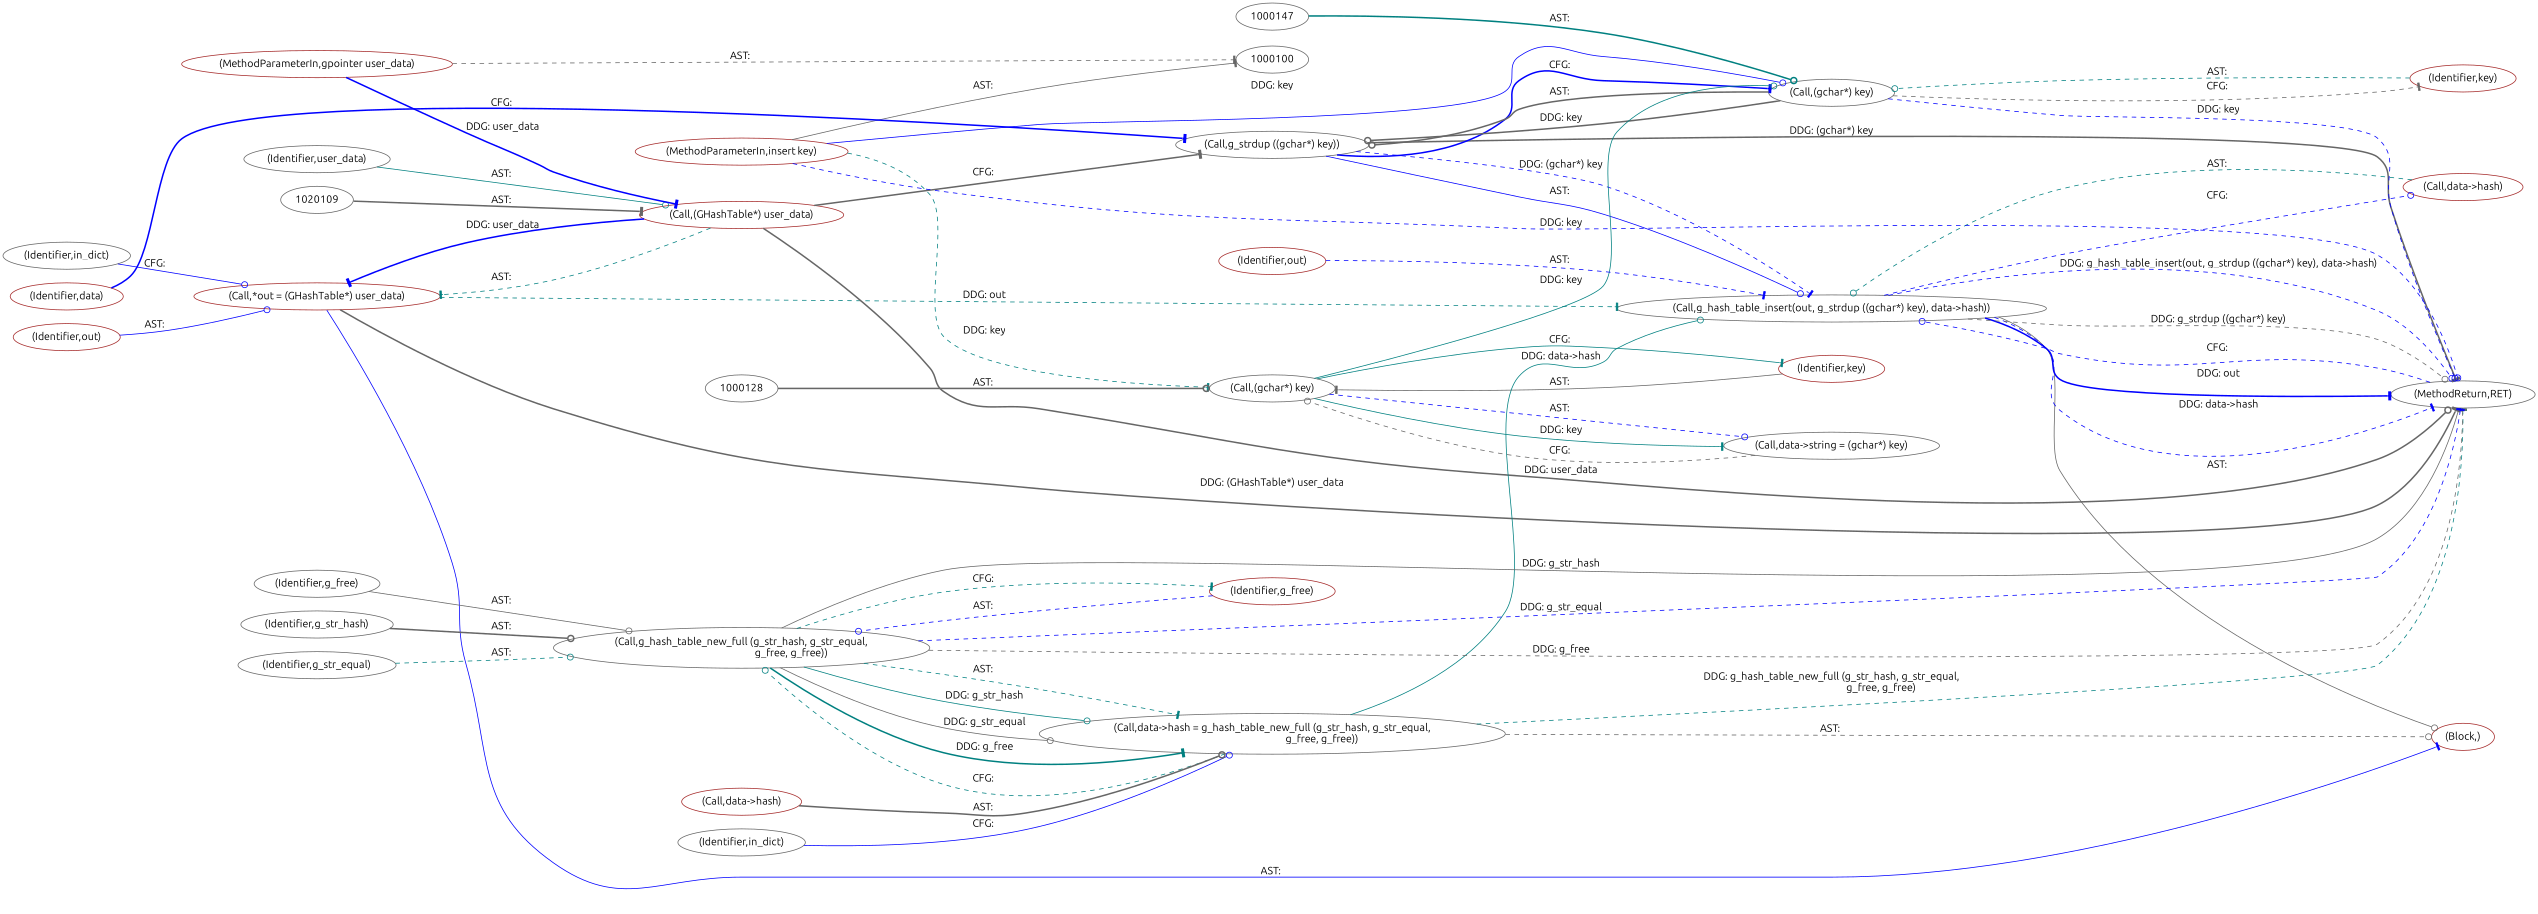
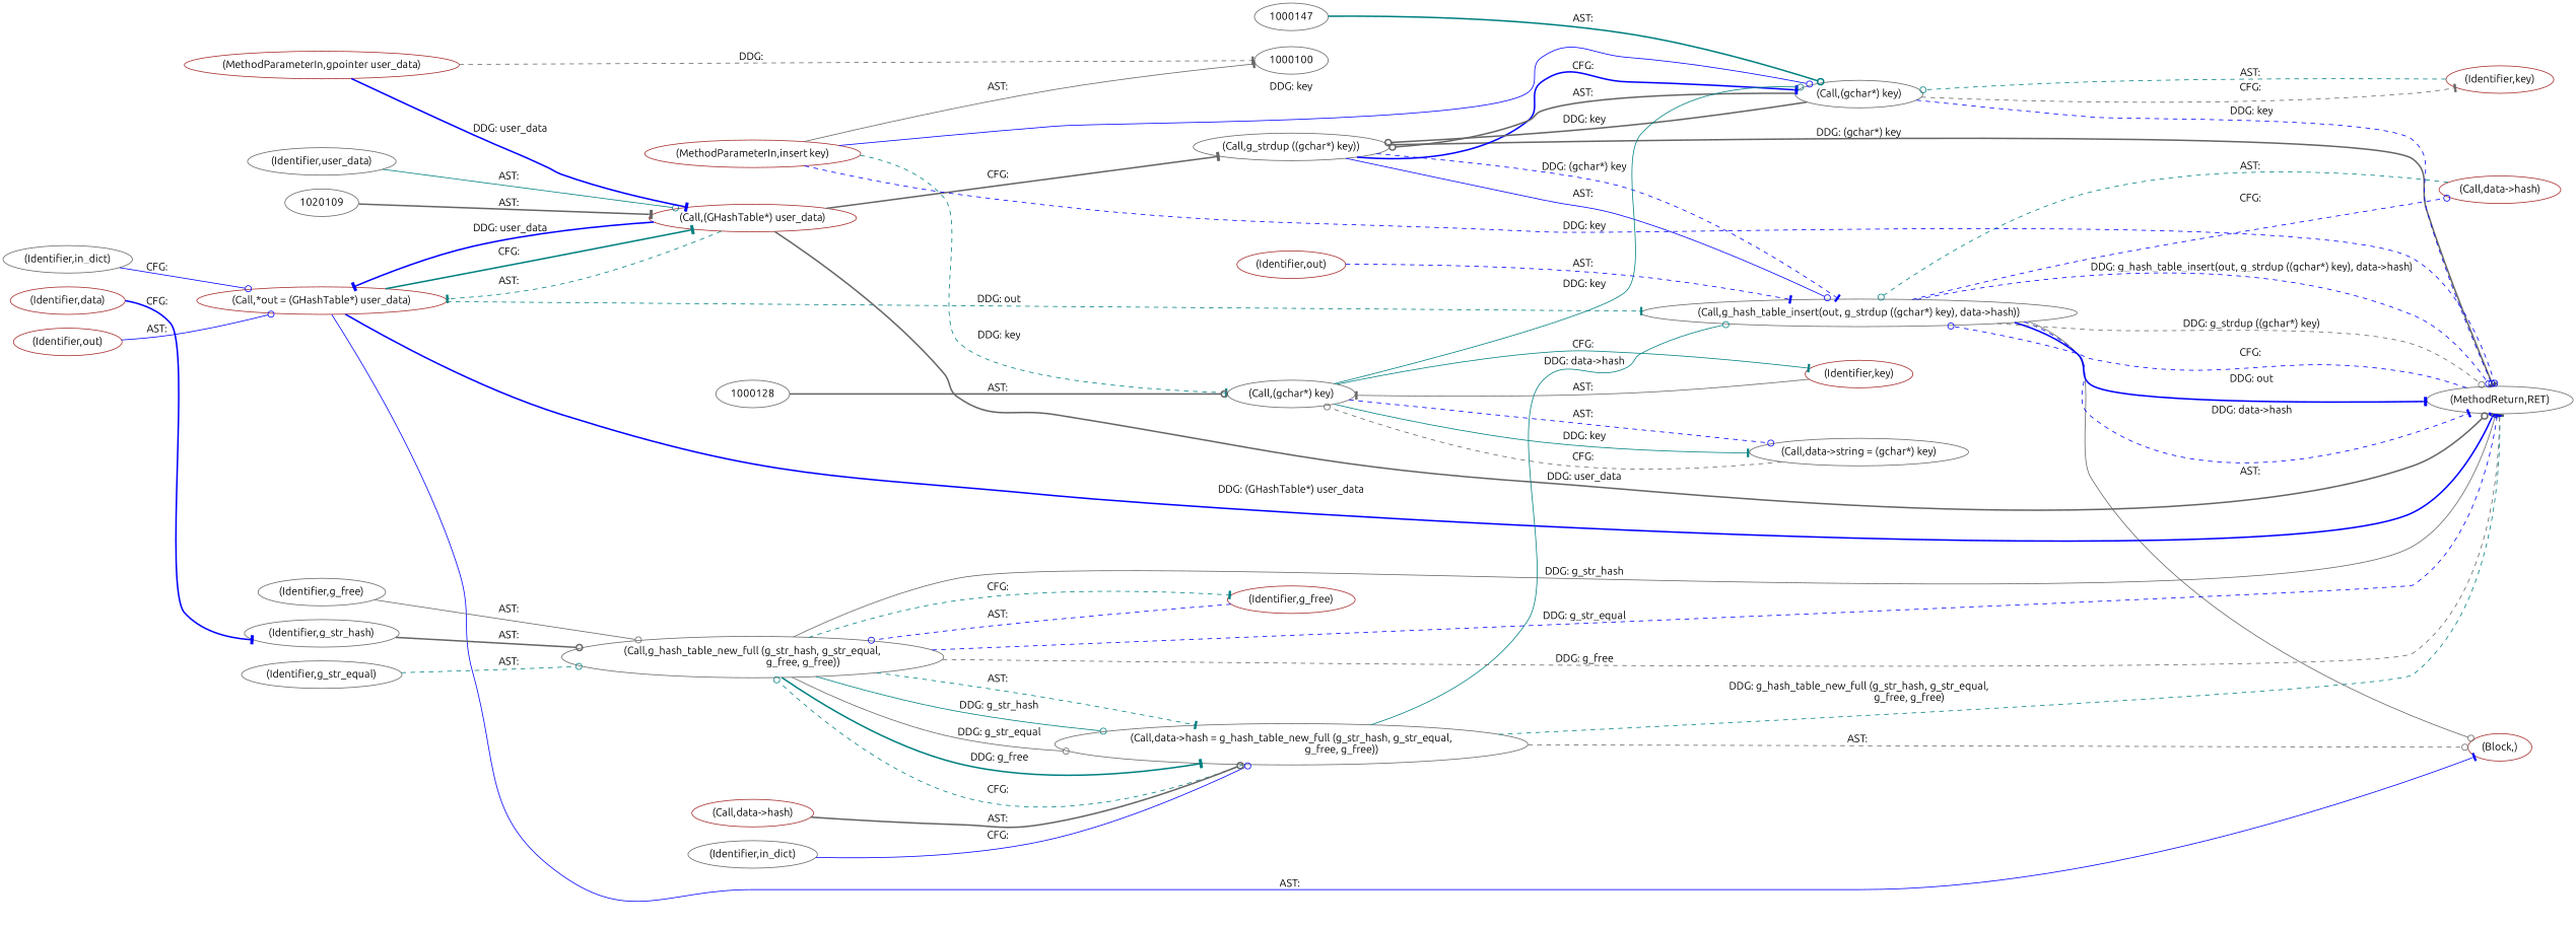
  digraph {
    fontname=Ubuntu
    rankdir=LR
    node [color=gray40 fontname=Ubuntu]
    edge [arrowhead=odot color=gray40 fontname=Ubuntu style=dashed]
    n1 [label="(Call,g_hash_table_insert(out, g_strdup ((gchar*) key), data->hash))"]
    n2 [color=brown label="(Block,)"]
    n3 [color=brown label="(Call,data->hash)"]
    n4 [label="(MethodReturn,RET)"]
    n5 [color=brown label="(Call,*out = (GHashTable*) user_data)"]
    n6 [color=brown label="(Call,(GHashTable*) user_data)"]
    n7 [label="(Call,g_strdup ((gchar*) key))"]
    n8 [label="(Identifier,user_data)"]
    n9 [color=brown label="(MethodParameterIn,gpointer user_data)"]
    1000100
    n11 [label="(Call,(gchar*) key)"]
    n12 [color=brown label="(Identifier,key)"]
    n13 [label="(Call,(gchar*) key)"]
    n14 [color=brown label="(Identifier,key)"]
    n15 [label="(Call,data->string = (gchar*) key)"]
    n16 [color=brown label="(MethodParameterIn,insert key)"]
    n17 [label="(Call,data->hash = g_hash_table_new_full (g_str_hash, g_str_equal,\n                                            g_free, g_free))"]
    n18 [label="(Call,g_hash_table_new_full (g_str_hash, g_str_equal,\n                                            g_free, g_free))"]
    n19 [color=brown label="(Identifier,g_free)"]
    n20 [label="(Identifier,g_free)"]
    n21 [label="(Identifier,in_dict)"]
    n22 [label="(Identifier,in_dict)"]
    n23 [label="(Identifier,g_str_equal)"]
    n24 [label="(Identifier,g_str_hash)"]
    n25 [color=brown label="(Call,data->hash)"]
    n26 [color=brown label="(Identifier,out)"]
    n27 [color=brown label="(Identifier,data)"]
    n28 [color=brown label="(Identifier,out)"]
    n29 [label=1020109]
    1000147
    1000128
    n1 -> n2 [label="AST: " style=solid]
    n1 -> n3 [color=blue label="CFG: "]
    n1 -> n4 [arrowhead=tee color=blue label="DDG: out" style=bold]
    n1 -> n4 [arrowhead=tee color=blue label="DDG: data->hash"]
    n1 -> n4 [color=blue label="DDG: g_hash_table_insert(out, g_strdup ((gchar*) key), data->hash)"]
    n1 -> n4 [label="DDG: g_strdup ((gchar*) key)"]
    n3 -> n1 [color=teal label="AST: "]
    n4 -> n1 [color=blue label="CFG: "]
    n5 -> n1 [arrowhead=tee color=teal label="DDG: out"]
    n5 -> n2 [arrowhead=tee color=blue label="AST: " style=solid]
-   n5 -> n4 [arrowhead=tee label="DDG: (GHashTable*) user_data" style=bold]
+   n5 -> n4 [arrowhead=tee color=blue label="DDG: (GHashTable*) user_data" style=bold]
+   n5 -> n6 [arrowhead=tee color=teal label="CFG: " style=bold]
    n6 -> n4 [label="DDG: user_data" style=bold]
    n6 -> n5 [arrowhead=tee color=teal label="AST: "]
    n6 -> n5 [arrowhead=tee color=blue label="DDG: user_data" style=bold]
    n6 -> n7 [arrowhead=tee label="CFG: " style=bold]
    n7 -> n1 [color=blue label="AST: " style=solid]
    n7 -> n1 [arrowhead=tee color=blue label="DDG: (gchar*) key"]
    n7 -> n4 [arrowhead=tee label="DDG: (gchar*) key" style=bold]
    n7 -> n11 [arrowhead=tee color=blue label="CFG: " style=bold]
    n8 -> n6 [color=teal label="AST: " style=solid]
    n9 -> n6 [arrowhead=tee color=blue label="DDG: user_data" style=bold]
-   n9 -> 1000100 [arrowhead=tee label="AST: "]
+   n9 -> 1000100 [arrowhead=tee label="DDG: "]
    n11 -> n4 [color=blue label="DDG: key"]
    n11 -> n7 [label="AST: " style=bold]
    n11 -> n7 [label="DDG: key" style=bold]
    n11 -> n12 [arrowhead=tee label="CFG: "]
    n12 -> n11 [color=teal label="AST: "]
    n13 -> n11 [color=teal label="DDG: key" style=solid]
    n13 -> n14 [arrowhead=tee color=teal label="CFG: " style=solid]
    n13 -> n15 [color=blue label="AST: "]
    n13 -> n15 [arrowhead=tee color=teal label="DDG: key" style=solid]
    n14 -> n13 [arrowhead=tee label="AST: " style=solid]
    n15 -> n13 [label="CFG: "]
    n16 -> n4 [color=blue label="DDG: key"]
    n16 -> 1000100 [arrowhead=tee label="AST: " style=solid]
    n16 -> n11 [color=blue label="DDG: key" style=solid]
    n16 -> n13 [arrowhead=tee color=teal label="DDG: key"]
    n17 -> n1 [color=teal label="DDG: data->hash" style=solid]
    n17 -> n2 [label="AST: "]
    n17 -> n4 [arrowhead=tee color=teal label="DDG: g_hash_table_new_full (g_str_hash, g_str_equal,\n                                            g_free, g_free)"]
    n17 -> n18 [color=teal label="CFG: "]
    n18 -> n4 [arrowhead=tee label="DDG: g_free"]
    n18 -> n4 [arrowhead=tee label="DDG: g_str_hash" style=solid]
    n18 -> n4 [arrowhead=tee color=blue label="DDG: g_str_equal"]
    n18 -> n17 [arrowhead=tee color=teal label="AST: "]
    n18 -> n17 [color=teal label="DDG: g_str_hash" style=solid]
    n18 -> n17 [label="DDG: g_str_equal" style=solid]
    n18 -> n17 [arrowhead=tee color=teal label="DDG: g_free" style=bold]
    n18 -> n19 [arrowhead=tee color=teal label="CFG: "]
    n19 -> n18 [color=blue label="AST: "]
    n20 -> n18 [label="AST: " style=solid]
    n21 -> n17 [color=blue label="CFG: " style=solid]
    n22 -> n5 [color=blue label="CFG: " style=solid]
    n23 -> n18 [color=teal label="AST: "]
    n24 -> n18 [label="AST: " style=bold]
    n25 -> n17 [label="AST: " style=bold]
    n26 -> n5 [color=blue label="AST: " style=solid]
-   n27 -> n7 [arrowhead=tee color=blue label="CFG: " style=bold]
+   n27 -> n24 [arrowhead=tee color=blue label="CFG: " style=bold]
    n28 -> n1 [arrowhead=tee color=blue label="AST: "]
    n29 -> n6 [arrowhead=tee label="AST: " style=bold]
    1000147 -> n11 [color=teal label="AST: " style=bold]
    1000128 -> n13 [label="AST: " style=bold]
  }
